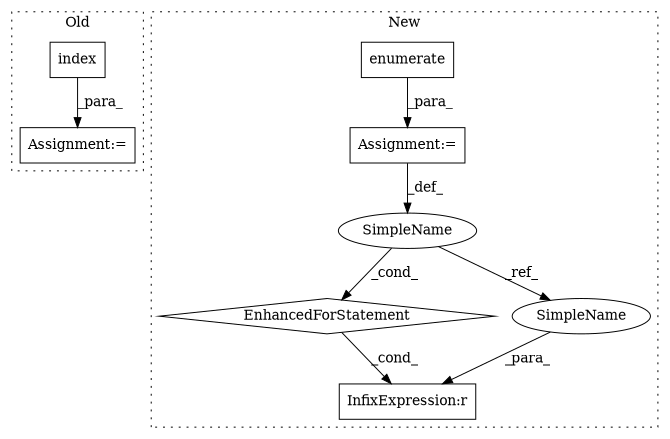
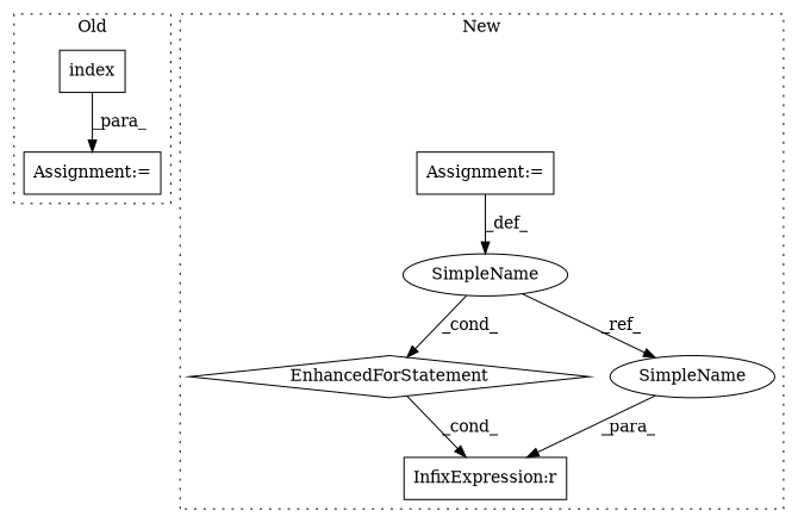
  digraph {
    node [a=32 l=4 s="6601,6724" shape=box]
    n1 [l="6,1" label=index s="6611,6626"]
    n2 [a=7 l=1 label="Assignment:=" s=6590]
-   n3 [l="10,1" label=enumerate s="6696,6723"]
    n4 [a=7 l="84,2" label="Assignment:="]
    n5 [a=70 l="84,2" label=EnhancedForStatement shape=diamond]
    n6 [a=27 label="InfixExpression:r" s=6744]
    n7 [a=42 label=SimpleName s=6689 shape=ellipse]
    n8 [a=42 label=SimpleName s=6748 shape=ellipse]
    subgraph cluster_1 {
      label=Old
      style=dotted
      n1
      n2
    }
    subgraph cluster_2 {
      label=New
      style=dotted
-     n3
      n4
      n5
      n6
      n7
      n8
    }
    n1 -> n2 [label=_para_]
-   n3 -> n4 [label=_para_]
    n4 -> n7 [label=_def_]
    n5 -> n6 [label=_cond_]
    n7 -> n5 [label=_cond_]
    n7 -> n8 [label=_ref_]
    n8 -> n6 [label=_para_]
  }
